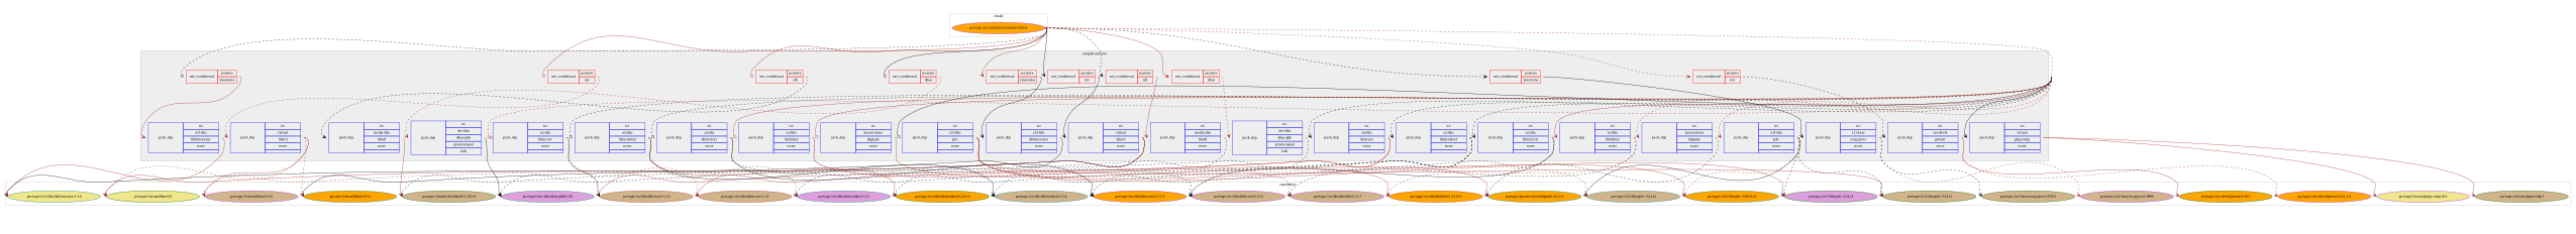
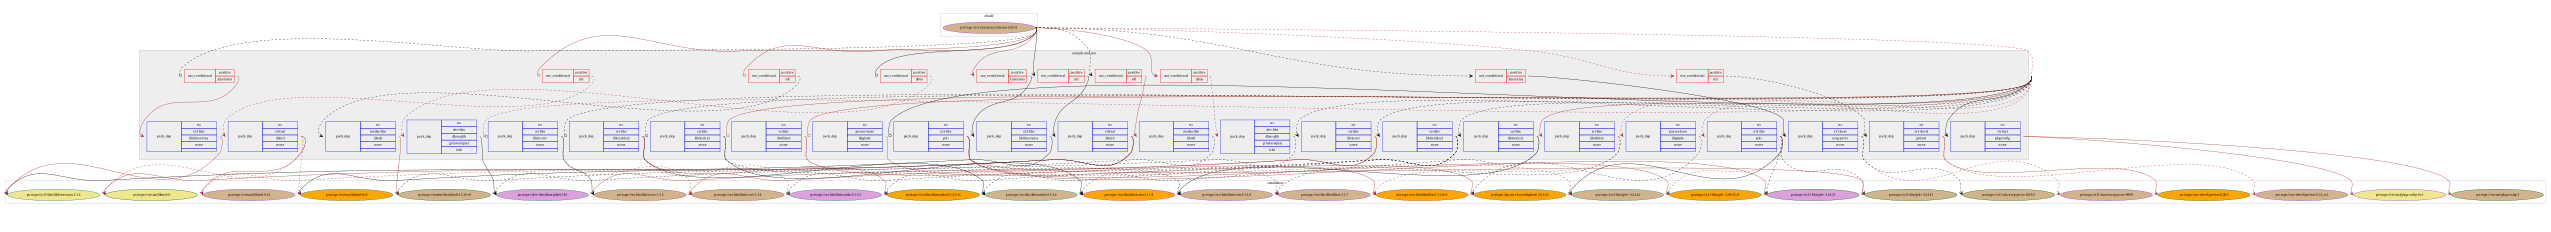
  digraph {
    compound=true
    concentrate=true
    fontname="Noto Serif"
    fontsize=10
    newrank=true
    rankdir=TB
    ranksep=1.5
    node [color=blue fontname="Noto Serif" fontsize=10 shape=none]
    edge [arrowhead=vee color=brown fontname="Noto Serif" headport=w style=dashed tailport=e weight=100]
-   n1 [color=purple fillcolor=orange label="portage://sci-calculators/tiemu-3.03-r1" style=filled width=4 shape=""]
+   n1 [color=purple fillcolor=tan label="portage://sci-calculators/tiemu-3.03-r1" style=filled width=4 shape=""]
    n2 [label=<<TABLE BORDER="0" CELLBORDER="1" CELLSPACING="0" CELLPADDING="4" WIDTH="220"><TR><TD ROWSPAN="6" CELLPADDING="30">pack_dep</TD></TR><TR><TD WIDTH="110">no</TD></TR><TR><TD>dev-libs</TD></TR><TR><TD>dbus-glib</TD></TR><TR><TD>greaterequal</TD></TR><TR><TD>0.60</TD></TR></TABLE>>]
    n3 [color=red label=<<TABLE BORDER="0" CELLBORDER="1" CELLSPACING="0" CELLPADDING="4"><TR><TD ROWSPAN="3" CELLPADDING="10">use_conditional</TD></TR><TR><TD>positive</TD></TR><TR><TD>dbus</TD></TR></TABLE>>]
    n4 [label=<<TABLE BORDER="0" CELLBORDER="1" CELLSPACING="0" CELLPADDING="4" WIDTH="220"><TR><TD ROWSPAN="6" CELLPADDING="30">pack_dep</TD></TR><TR><TD WIDTH="110">no</TD></TR><TR><TD>sys-devel</TD></TR><TR><TD>gettext</TD></TR><TR><TD>none</TD></TR><TR><TD></TD></TR></TABLE>>]
    n5 [color=red label=<<TABLE BORDER="0" CELLBORDER="1" CELLSPACING="0" CELLPADDING="4"><TR><TD ROWSPAN="3" CELLPADDING="10">use_conditional</TD></TR><TR><TD>positive</TD></TR><TR><TD>nls</TD></TR></TABLE>>]
    n6 [label=<<TABLE BORDER="0" CELLBORDER="1" CELLSPACING="0" CELLPADDING="4" WIDTH="220"><TR><TD ROWSPAN="6" CELLPADDING="30">pack_dep</TD></TR><TR><TD WIDTH="110">no</TD></TR><TR><TD>virtual</TD></TR><TR><TD>libintl</TD></TR><TR><TD>none</TD></TR><TR><TD></TD></TR></TABLE>>]
    n7 [color=red label=<<TABLE BORDER="0" CELLBORDER="1" CELLSPACING="0" CELLPADDING="4"><TR><TD ROWSPAN="3" CELLPADDING="10">use_conditional</TD></TR><TR><TD>positive</TD></TR><TR><TD>nls</TD></TR></TABLE>>]
    n8 [label=<<TABLE BORDER="0" CELLBORDER="1" CELLSPACING="0" CELLPADDING="4" WIDTH="220"><TR><TD ROWSPAN="6" CELLPADDING="30">pack_dep</TD></TR><TR><TD WIDTH="110">no</TD></TR><TR><TD>media-libs</TD></TR><TR><TD>libsdl</TD></TR><TR><TD>none</TD></TR><TR><TD></TD></TR></TABLE>>]
    n9 [color=red label=<<TABLE BORDER="0" CELLBORDER="1" CELLSPACING="0" CELLPADDING="4"><TR><TD ROWSPAN="3" CELLPADDING="10">use_conditional</TD></TR><TR><TD>positive</TD></TR><TR><TD>sdl</TD></TR></TABLE>>]
    n10 [label=<<TABLE BORDER="0" CELLBORDER="1" CELLSPACING="0" CELLPADDING="4" WIDTH="220"><TR><TD ROWSPAN="6" CELLPADDING="30">pack_dep</TD></TR><TR><TD WIDTH="110">no</TD></TR><TR><TD>x11-base</TD></TR><TR><TD>xorg-proto</TD></TR><TR><TD>none</TD></TR><TR><TD></TD></TR></TABLE>>]
    n11 [color=red label=<<TABLE BORDER="0" CELLBORDER="1" CELLSPACING="0" CELLPADDING="4"><TR><TD ROWSPAN="3" CELLPADDING="10">use_conditional</TD></TR><TR><TD>positive</TD></TR><TR><TD>xinerama</TD></TR></TABLE>>]
    n12 [label=<<TABLE BORDER="0" CELLBORDER="1" CELLSPACING="0" CELLPADDING="4" WIDTH="220"><TR><TD ROWSPAN="6" CELLPADDING="30">pack_dep</TD></TR><TR><TD WIDTH="110">no</TD></TR><TR><TD>x11-libs</TD></TR><TR><TD>libXinerama</TD></TR><TR><TD>none</TD></TR><TR><TD></TD></TR></TABLE>>]
    n13 [color=red label=<<TABLE BORDER="0" CELLBORDER="1" CELLSPACING="0" CELLPADDING="4"><TR><TD ROWSPAN="3" CELLPADDING="10">use_conditional</TD></TR><TR><TD>positive</TD></TR><TR><TD>xinerama</TD></TR></TABLE>>]
    n14 [label=<<TABLE BORDER="0" CELLBORDER="1" CELLSPACING="0" CELLPADDING="4" WIDTH="220"><TR><TD ROWSPAN="6" CELLPADDING="30">pack_dep</TD></TR><TR><TD WIDTH="110">no</TD></TR><TR><TD>gnome-base</TD></TR><TR><TD>libglade</TD></TR><TR><TD>none</TD></TR><TR><TD></TD></TR></TABLE>>]
    n15 [label=<<TABLE BORDER="0" CELLBORDER="1" CELLSPACING="0" CELLPADDING="4" WIDTH="220"><TR><TD ROWSPAN="6" CELLPADDING="30">pack_dep</TD></TR><TR><TD WIDTH="110">no</TD></TR><TR><TD>sci-libs</TD></TR><TR><TD>libticables2</TD></TR><TR><TD>none</TD></TR><TR><TD></TD></TR></TABLE>>]
    n16 [label=<<TABLE BORDER="0" CELLBORDER="1" CELLSPACING="0" CELLPADDING="4" WIDTH="220"><TR><TD ROWSPAN="6" CELLPADDING="30">pack_dep</TD></TR><TR><TD WIDTH="110">no</TD></TR><TR><TD>sci-libs</TD></TR><TR><TD>libticalcs2</TD></TR><TR><TD>none</TD></TR><TR><TD></TD></TR></TABLE>>]
    n17 [label=<<TABLE BORDER="0" CELLBORDER="1" CELLSPACING="0" CELLPADDING="4" WIDTH="220"><TR><TD ROWSPAN="6" CELLPADDING="30">pack_dep</TD></TR><TR><TD WIDTH="110">no</TD></TR><TR><TD>sci-libs</TD></TR><TR><TD>libticonv</TD></TR><TR><TD>none</TD></TR><TR><TD></TD></TR></TABLE>>]
    n18 [label=<<TABLE BORDER="0" CELLBORDER="1" CELLSPACING="0" CELLPADDING="4" WIDTH="220"><TR><TD ROWSPAN="6" CELLPADDING="30">pack_dep</TD></TR><TR><TD WIDTH="110">no</TD></TR><TR><TD>sci-libs</TD></TR><TR><TD>libtifiles2</TD></TR><TR><TD>none</TD></TR><TR><TD></TD></TR></TABLE>>]
    n19 [label=<<TABLE BORDER="0" CELLBORDER="1" CELLSPACING="0" CELLPADDING="4" WIDTH="220"><TR><TD ROWSPAN="6" CELLPADDING="30">pack_dep</TD></TR><TR><TD WIDTH="110">no</TD></TR><TR><TD>virtual</TD></TR><TR><TD>pkgconfig</TD></TR><TR><TD>none</TD></TR><TR><TD></TD></TR></TABLE>>]
    n20 [label=<<TABLE BORDER="0" CELLBORDER="1" CELLSPACING="0" CELLPADDING="4" WIDTH="220"><TR><TD ROWSPAN="6" CELLPADDING="30">pack_dep</TD></TR><TR><TD WIDTH="110">no</TD></TR><TR><TD>x11-libs</TD></TR><TR><TD>gtk+</TD></TR><TR><TD>none</TD></TR><TR><TD></TD></TR></TABLE>>]
    n21 [label=<<TABLE BORDER="0" CELLBORDER="1" CELLSPACING="0" CELLPADDING="4" WIDTH="220"><TR><TD ROWSPAN="6" CELLPADDING="30">pack_dep</TD></TR><TR><TD WIDTH="110">no</TD></TR><TR><TD>virtual</TD></TR><TR><TD>libintl</TD></TR><TR><TD>none</TD></TR><TR><TD></TD></TR></TABLE>>]
    n22 [color=red label=<<TABLE BORDER="0" CELLBORDER="1" CELLSPACING="0" CELLPADDING="4"><TR><TD ROWSPAN="3" CELLPADDING="10">use_conditional</TD></TR><TR><TD>positive</TD></TR><TR><TD>nls</TD></TR></TABLE>>]
    n23 [label=<<TABLE BORDER="0" CELLBORDER="1" CELLSPACING="0" CELLPADDING="4" WIDTH="220"><TR><TD ROWSPAN="6" CELLPADDING="30">pack_dep</TD></TR><TR><TD WIDTH="110">no</TD></TR><TR><TD>dev-libs</TD></TR><TR><TD>dbus-glib</TD></TR><TR><TD>greaterequal</TD></TR><TR><TD>0.60</TD></TR></TABLE>>]
    n24 [color=red label=<<TABLE BORDER="0" CELLBORDER="1" CELLSPACING="0" CELLPADDING="4"><TR><TD ROWSPAN="3" CELLPADDING="10">use_conditional</TD></TR><TR><TD>positive</TD></TR><TR><TD>dbus</TD></TR></TABLE>>]
    n25 [label=<<TABLE BORDER="0" CELLBORDER="1" CELLSPACING="0" CELLPADDING="4" WIDTH="220"><TR><TD ROWSPAN="6" CELLPADDING="30">pack_dep</TD></TR><TR><TD WIDTH="110">no</TD></TR><TR><TD>media-libs</TD></TR><TR><TD>libsdl</TD></TR><TR><TD>none</TD></TR><TR><TD></TD></TR></TABLE>>]
    n26 [color=red label=<<TABLE BORDER="0" CELLBORDER="1" CELLSPACING="0" CELLPADDING="4"><TR><TD ROWSPAN="3" CELLPADDING="10">use_conditional</TD></TR><TR><TD>positive</TD></TR><TR><TD>sdl</TD></TR></TABLE>>]
    n27 [label=<<TABLE BORDER="0" CELLBORDER="1" CELLSPACING="0" CELLPADDING="4" WIDTH="220"><TR><TD ROWSPAN="6" CELLPADDING="30">pack_dep</TD></TR><TR><TD WIDTH="110">no</TD></TR><TR><TD>x11-libs</TD></TR><TR><TD>libXinerama</TD></TR><TR><TD>none</TD></TR><TR><TD></TD></TR></TABLE>>]
    n28 [color=red label=<<TABLE BORDER="0" CELLBORDER="1" CELLSPACING="0" CELLPADDING="4"><TR><TD ROWSPAN="3" CELLPADDING="10">use_conditional</TD></TR><TR><TD>positive</TD></TR><TR><TD>xinerama</TD></TR></TABLE>>]
    n29 [label=<<TABLE BORDER="0" CELLBORDER="1" CELLSPACING="0" CELLPADDING="4" WIDTH="220"><TR><TD ROWSPAN="6" CELLPADDING="30">pack_dep</TD></TR><TR><TD WIDTH="110">no</TD></TR><TR><TD>gnome-base</TD></TR><TR><TD>libglade</TD></TR><TR><TD>none</TD></TR><TR><TD></TD></TR></TABLE>>]
    n30 [label=<<TABLE BORDER="0" CELLBORDER="1" CELLSPACING="0" CELLPADDING="4" WIDTH="220"><TR><TD ROWSPAN="6" CELLPADDING="30">pack_dep</TD></TR><TR><TD WIDTH="110">no</TD></TR><TR><TD>sci-libs</TD></TR><TR><TD>libticables2</TD></TR><TR><TD>none</TD></TR><TR><TD></TD></TR></TABLE>>]
    n31 [label=<<TABLE BORDER="0" CELLBORDER="1" CELLSPACING="0" CELLPADDING="4" WIDTH="220"><TR><TD ROWSPAN="6" CELLPADDING="30">pack_dep</TD></TR><TR><TD WIDTH="110">no</TD></TR><TR><TD>sci-libs</TD></TR><TR><TD>libticalcs2</TD></TR><TR><TD>none</TD></TR><TR><TD></TD></TR></TABLE>>]
    n32 [label=<<TABLE BORDER="0" CELLBORDER="1" CELLSPACING="0" CELLPADDING="4" WIDTH="220"><TR><TD ROWSPAN="6" CELLPADDING="30">pack_dep</TD></TR><TR><TD WIDTH="110">no</TD></TR><TR><TD>sci-libs</TD></TR><TR><TD>libticonv</TD></TR><TR><TD>none</TD></TR><TR><TD></TD></TR></TABLE>>]
    n33 [label=<<TABLE BORDER="0" CELLBORDER="1" CELLSPACING="0" CELLPADDING="4" WIDTH="220"><TR><TD ROWSPAN="6" CELLPADDING="30">pack_dep</TD></TR><TR><TD WIDTH="110">no</TD></TR><TR><TD>sci-libs</TD></TR><TR><TD>libtifiles2</TD></TR><TR><TD>none</TD></TR><TR><TD></TD></TR></TABLE>>]
    n34 [label=<<TABLE BORDER="0" CELLBORDER="1" CELLSPACING="0" CELLPADDING="4" WIDTH="220"><TR><TD ROWSPAN="6" CELLPADDING="30">pack_dep</TD></TR><TR><TD WIDTH="110">no</TD></TR><TR><TD>x11-libs</TD></TR><TR><TD>gtk+</TD></TR><TR><TD>none</TD></TR><TR><TD></TD></TR></TABLE>>]
    n35 [color=purple fillcolor=tan label="portage://virtual/libintl-0-r2" style=filled width=4 shape=""]
-   n36 [color=teal fillcolor=orange label="gnome://virtual/libintl-0-r1" style=filled width=4 shape=""]
+   n36 [color=teal fillcolor=orange label="portage://virtual/libintl-0-r1" style=filled width=4 shape=""]
    n37 [color=darkgreen fillcolor=khaki label="portage://virtual/libintl-0" style=filled width=4 shape=""]
    n38 [color=teal fillcolor=plum label="portage://dev-libs/dbus-glib-0.110" style=filled width=4 shape=""]
-   n39 [color=purple fillcolor=orange label="portage://sys-devel/gettext-0.21_rc1" style=filled width=4 shape=""]
+   n39 [color=purple fillcolor=tan label="portage://sys-devel/gettext-0.21_rc1" style=filled width=4 shape=""]
    n40 [color=darkgreen fillcolor=orange label="portage://sys-devel/gettext-0.20.1" style=filled width=4 shape=""]
    n41 [color=darkgreen fillcolor=tan label="portage://media-libs/libsdl-1.2.15-r9" style=filled width=4 shape=""]
    n42 [color=purple fillcolor=tan label="portage://x11-base/xorg-proto-9999" style=filled width=4 shape=""]
-   n43 [color=darkgreen fillcolor=tan label="portage://x11-base/xorg-proto-2019.2" style=filled width=4 shape=""]
+   n43 [color=darkgreen fillcolor=tan label="portage://x11-nls/xorg-proto-2019.2" style=filled width=4 shape=""]
    n44 [color=teal fillcolor=khaki label="portage://x11-libs/libXinerama-1.1.4" style=filled width=4 shape=""]
    n45 [color=teal fillcolor=orange label="portage://gnome-base/libglade-2.6.4-r2" style=filled width=4 shape=""]
    n46 [color=teal fillcolor=plum label="portage://sci-libs/libticables2-1.3.5" style=filled width=4 shape=""]
    n47 [color=teal fillcolor=tan label="portage://sci-libs/libticables2-1.3.4" style=filled width=4 shape=""]
    n48 [color=darkgreen fillcolor=orange label="portage://sci-libs/libticables2-1.3.3-r1" style=filled width=4 shape=""]
    n49 [color=purple fillcolor=orange label="portage://sci-libs/libticalcs2-1.1.9" style=filled width=4 shape=""]
    n50 [color=purple fillcolor=tan label="portage://sci-libs/libticalcs2-1.1.8" style=filled width=4 shape=""]
    n51 [color=brown fillcolor=tan label="portage://sci-libs/libticonv-1.1.5" style=filled width=4 shape=""]
    n52 [color=brown fillcolor=tan label="portage://sci-libs/libticonv-1.1.4" style=filled width=4 shape=""]
    n53 [color=purple fillcolor=tan label="portage://sci-libs/libtifiles2-1.1.7" style=filled width=4 shape=""]
    n54 [color=brown fillcolor=orange label="portage://sci-libs/libtifiles2-1.1.6-r1" style=filled width=4 shape=""]
    n55 [color=darkgreen fillcolor=tan label="portage://virtual/pkgconfig-1" style=filled width=4 shape=""]
    n56 [color=purple fillcolor=khaki label="portage://virtual/pkgconfig-0-r1" style=filled width=4 shape=""]
    n57 [color=teal fillcolor=tan label="portage://x11-libs/gtk+-3.24.14" style=filled width=4 shape=""]
    n58 [color=darkgreen fillcolor=plum label="portage://x11-libs/gtk+-3.24.13" style=filled width=4 shape=""]
    n59 [color=darkgreen fillcolor=tan label="portage://x11-libs/gtk+-3.24.11" style=filled width=4 shape=""]
    n60 [color=teal fillcolor=orange label="portage://x11-libs/gtk+-2.94.32-r1" style=filled width=4 shape=""]
    subgraph cluster_1 {
      color=gray
      label=<<i>ebuild</i>>
      rank=same
      n1
    }
    subgraph cluster_2 {
      color=gray
      label=<<i>dependencies</i>>
      subgraph cluster_3 {
        color=gray
        fillcolor="#eeeeee"
        label=<<i>compile</i>>
        style=filled
        subgraph sub_4 {
          color=gray
          fillcolor="#eeeeee"
          label=<<i>compile</i>>
          style=filled
          n3
          subgraph sub_5 {
            color=gray
            fillcolor="#eeeeee"
            label=<<i>compile</i>>
            style=filled
            n2
          }
        }
        subgraph sub_6 {
          color=gray
          fillcolor="#eeeeee"
          label=<<i>compile</i>>
          style=filled
          n5
          subgraph sub_7 {
            color=gray
            fillcolor="#eeeeee"
            label=<<i>compile</i>>
            style=filled
            n4
          }
        }
        subgraph sub_8 {
          color=gray
          fillcolor="#eeeeee"
          label=<<i>compile</i>>
          style=filled
          n7
          subgraph sub_9 {
            color=gray
            fillcolor="#eeeeee"
            label=<<i>compile</i>>
            style=filled
            n6
          }
        }
        subgraph sub_10 {
          color=gray
          fillcolor="#eeeeee"
          label=<<i>compile</i>>
          style=filled
          n9
          subgraph sub_11 {
            color=gray
            fillcolor="#eeeeee"
            label=<<i>compile</i>>
            style=filled
            n8
          }
        }
        subgraph sub_12 {
          color=gray
          fillcolor="#eeeeee"
          label=<<i>compile</i>>
          style=filled
          n11
          subgraph sub_13 {
            color=gray
            fillcolor="#eeeeee"
            label=<<i>compile</i>>
            style=filled
            n10
          }
        }
        subgraph sub_14 {
          color=gray
          fillcolor="#eeeeee"
          label=<<i>compile</i>>
          style=filled
          n13
          subgraph sub_15 {
            color=gray
            fillcolor="#eeeeee"
            label=<<i>compile</i>>
            style=filled
            n12
          }
        }
        subgraph sub_16 {
          color=gray
          fillcolor="#eeeeee"
          label=<<i>compile</i>>
          style=filled
          n14
        }
        subgraph sub_17 {
          color=gray
          fillcolor="#eeeeee"
          label=<<i>compile</i>>
          style=filled
          n15
        }
        subgraph sub_18 {
          color=gray
          fillcolor="#eeeeee"
          label=<<i>compile</i>>
          style=filled
          n16
        }
        subgraph sub_19 {
          color=gray
          fillcolor="#eeeeee"
          label=<<i>compile</i>>
          style=filled
          n17
        }
        subgraph sub_20 {
          color=gray
          fillcolor="#eeeeee"
          label=<<i>compile</i>>
          style=filled
          n18
        }
        subgraph sub_21 {
          color=gray
          fillcolor="#eeeeee"
          label=<<i>compile</i>>
          style=filled
          n19
        }
        subgraph sub_22 {
          color=gray
          fillcolor="#eeeeee"
          label=<<i>compile</i>>
          style=filled
          n20
        }
      }
      subgraph cluster_23 {
        color=gray
        fillcolor="#eeeeee"
        label=<<i>run</i>>
        style=filled
        subgraph sub_24 {
          color=gray
          fillcolor="#eeeeee"
          label=<<i>run</i>>
          style=filled
          n22
          subgraph sub_25 {
            color=gray
            fillcolor="#eeeeee"
            label=<<i>run</i>>
            style=filled
            n21
          }
        }
        subgraph sub_26 {
          color=gray
          fillcolor="#eeeeee"
          label=<<i>run</i>>
          style=filled
          n24
          subgraph sub_27 {
            color=gray
            fillcolor="#eeeeee"
            label=<<i>run</i>>
            style=filled
            n23
          }
        }
        subgraph sub_28 {
          color=gray
          fillcolor="#eeeeee"
          label=<<i>run</i>>
          style=filled
          n26
          subgraph sub_29 {
            color=gray
            fillcolor="#eeeeee"
            label=<<i>run</i>>
            style=filled
            n25
          }
        }
        subgraph sub_30 {
          color=gray
          fillcolor="#eeeeee"
          label=<<i>run</i>>
          style=filled
          n28
          subgraph sub_31 {
            color=gray
            fillcolor="#eeeeee"
            label=<<i>run</i>>
            style=filled
            n27
          }
        }
        subgraph sub_32 {
          color=gray
          fillcolor="#eeeeee"
          label=<<i>run</i>>
          style=filled
          n29
        }
        subgraph sub_33 {
          color=gray
          fillcolor="#eeeeee"
          label=<<i>run</i>>
          style=filled
          n30
        }
        subgraph sub_34 {
          color=gray
          fillcolor="#eeeeee"
          label=<<i>run</i>>
          style=filled
          n31
        }
        subgraph sub_35 {
          color=gray
          fillcolor="#eeeeee"
          label=<<i>run</i>>
          style=filled
          n32
        }
        subgraph sub_36 {
          color=gray
          fillcolor="#eeeeee"
          label=<<i>run</i>>
          style=filled
          n33
        }
        subgraph sub_37 {
          color=gray
          fillcolor="#eeeeee"
          label=<<i>run</i>>
          style=filled
          n34
        }
      }
      subgraph cluster_38 {
        color=gray
        fillcolor="#eeeeee"
        label=<<i>compile and run</i>>
        style=filled
      }
    }
    subgraph cluster_39 {
      color=gray
      label=<<i>candidates</i>>
      rank=same
      subgraph sub_40 {
        color=black
        label=<<i>candidates</i>>
        nodesep=1
        rank=same
        n35
        n36
        n37
      }
      subgraph sub_41 {
        color=black
        label=<<i>candidates</i>>
        nodesep=1
        rank=same
        n38
      }
      subgraph sub_42 {
        color=black
        label=<<i>candidates</i>>
        nodesep=1
        rank=same
        n39
        n40
      }
      subgraph sub_43 {
        color=black
        label=<<i>candidates</i>>
        nodesep=1
        rank=same
        n41
      }
      subgraph sub_44 {
        color=black
        label=<<i>candidates</i>>
        nodesep=1
        rank=same
        n42
        n43
      }
      subgraph sub_45 {
        color=black
        label=<<i>candidates</i>>
        nodesep=1
        rank=same
        n44
      }
      subgraph sub_46 {
        color=black
        label=<<i>candidates</i>>
        nodesep=1
        rank=same
        n45
      }
      subgraph sub_47 {
        color=black
        label=<<i>candidates</i>>
        nodesep=1
        rank=same
        n46
        n47
        n48
      }
      subgraph sub_48 {
        color=black
        label=<<i>candidates</i>>
        nodesep=1
        rank=same
        n49
        n50
      }
      subgraph sub_49 {
        color=black
        label=<<i>candidates</i>>
        nodesep=1
        rank=same
        n51
        n52
      }
      subgraph sub_50 {
        color=black
        label=<<i>candidates</i>>
        nodesep=1
        rank=same
        n53
        n54
      }
      subgraph sub_51 {
        color=black
        label=<<i>candidates</i>>
        nodesep=1
        rank=same
        n55
        n56
      }
      subgraph sub_52 {
        color=black
        label=<<i>candidates</i>>
        nodesep=1
        rank=same
        n35
        n36
        n37
      }
      subgraph sub_53 {
        color=black
        label=<<i>candidates</i>>
        nodesep=1
        rank=same
        n57
        n58
        n59
        n60
      }
      subgraph sub_54 {
        color=black
        label=<<i>candidates</i>>
        nodesep=1
        rank=same
        n38
      }
      subgraph sub_55 {
        color=black
        label=<<i>candidates</i>>
        nodesep=1
        rank=same
        n41
      }
      subgraph sub_56 {
        color=black
        label=<<i>candidates</i>>
        nodesep=1
        rank=same
        n44
      }
      subgraph sub_57 {
        color=black
        label=<<i>candidates</i>>
        nodesep=1
        rank=same
        n45
      }
      subgraph sub_58 {
        color=black
        label=<<i>candidates</i>>
        nodesep=1
        rank=same
        n46
        n47
        n48
      }
      subgraph sub_59 {
        color=black
        label=<<i>candidates</i>>
        nodesep=1
        rank=same
        n49
        n50
      }
      subgraph sub_60 {
        color=black
        label=<<i>candidates</i>>
        nodesep=1
        rank=same
        n51
        n52
      }
      subgraph sub_61 {
        color=black
        label=<<i>candidates</i>>
        nodesep=1
        rank=same
        n53
        n54
      }
      subgraph sub_62 {
        color=black
        label=<<i>candidates</i>>
        nodesep=1
        rank=same
        n57
        n58
        n59
        n60
      }
    }
    n1 -> n3 [style=solid weight=20]
    n1 -> n5 [weight=20]
    n1 -> n7 [color=black style=solid weight=20]
    n1 -> n9 [color=black weight=20]
    n1 -> n11 [color=black weight=20]
    n1 -> n13 [style=solid weight=20]
    n1 -> n14 [weight=20]
    n1 -> n15 [color=black weight=20]
    n1 -> n16 [color=black weight=20]
    n1 -> n17 [color=black weight=20]
    n1 -> n18 [style=solid weight=20]
    n1 -> n19 [color=black style=solid weight=20]
    n1 -> n20 [weight=20]
    n1 -> n22 [arrowhead=odot style=solid weight=20]
    n1 -> n24 [arrowhead=odot color=black style=solid weight=20]
    n1 -> n26 [arrowhead=odot style=solid weight=20]
    n1 -> n28 [arrowhead=odot color=black weight=20]
    n1 -> n29 [arrowhead=odot style=solid weight=20]
    n1 -> n30 [arrowhead=odot color=black weight=20]
    n1 -> n31 [arrowhead=odot color=black weight=20]
    n1 -> n32 [arrowhead=odot weight=20]
    n1 -> n33 [arrowhead=odot style=solid weight=20]
    n1 -> n34 [arrowhead=odot color=black style=solid weight=20]
    n2 -> n38 [color=black]
    n3 -> n2 [weight=20]
    n4 -> n39
    n4 -> n40 [style=solid]
    n5 -> n4 [color=black weight=20]
    n6 -> n35
    n6 -> n36 [color=black style=solid]
    n6 -> n37 [style=solid]
    n7 -> n6 [color=black style=solid weight=20]
    n8 -> n41 [color=black]
    n9 -> n8 [style=solid weight=20]
    n10 -> n42
    n10 -> n43 [color=black]
    n11 -> n10 [color=black style=solid weight=20]
    n12 -> n44 [color=black style=solid]
    n13 -> n12 [color=black style=solid weight=20]
    n14 -> n45 [color=black]
    n15 -> n46 [color=black]
    n15 -> n47 [color=black]
    n15 -> n48 [color=black]
    n16 -> n49 [color=black]
    n16 -> n50 [color=black style=solid]
    n17 -> n51 [style=solid]
    n17 -> n52 [style=solid]
    n18 -> n53 [color=black]
    n18 -> n54
    n19 -> n55 [style=solid]
    n19 -> n56 [style=solid]
    n20 -> n57 [color=black style=solid]
    n20 -> n58 [color=black]
    n20 -> n59 [color=black]
    n20 -> n60
    n21 -> n35 [style=solid]
    n21 -> n36
    n21 -> n37
    n22 -> n21 [weight=20]
    n23 -> n38 [color=black style=solid]
    n24 -> n23 [weight=20]
    n25 -> n41 [style=solid]
    n26 -> n25 [color=black weight=20]
    n27 -> n44 [style=solid]
    n28 -> n27 [style=solid weight=20]
    n29 -> n45 [style=solid]
    n30 -> n46
    n30 -> n47 [color=black style=solid]
    n30 -> n48 [style=solid]
    n31 -> n49 [color=black style=solid]
    n31 -> n50 [color=black]
    n32 -> n51 [color=black style=solid]
    n32 -> n52
    n33 -> n53
    n33 -> n54 [style=solid]
    n34 -> n57
    n34 -> n58 [style=solid]
    n34 -> n59 [style=solid]
    n34 -> n60 [style=solid]
  }
